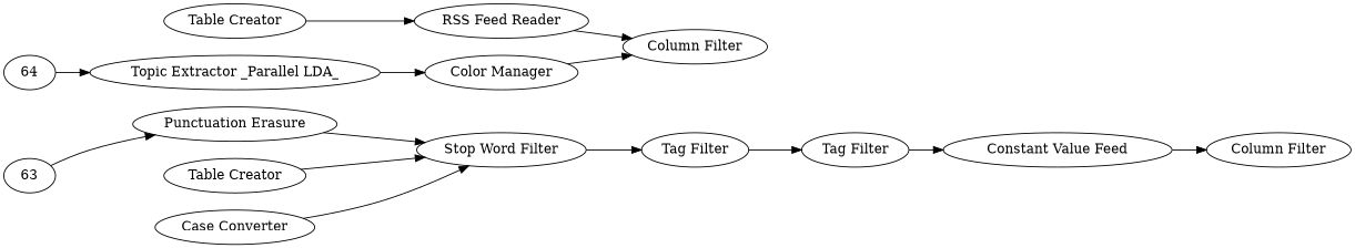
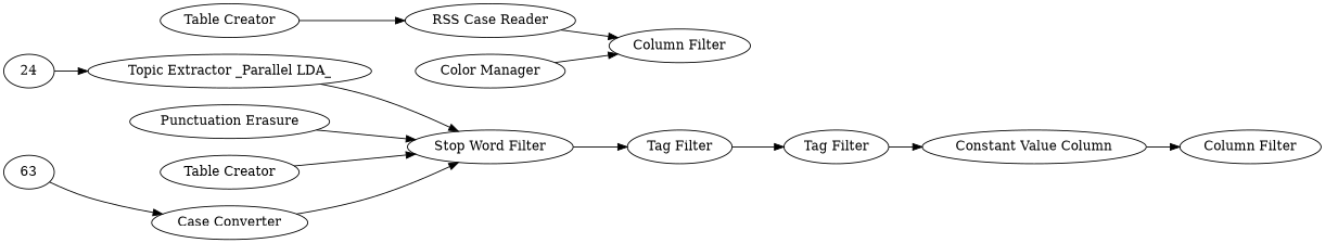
  digraph {
    rankdir=LR
    n1 [label="Topic Extractor _Parallel LDA_"]
    n2 [label="Color Manager"]
    n3 [label="Column Filter"]
-   n4 [label="Constant Value Feed"]
+   n4 [label="Constant Value Column"]
    n5 [label="Column Filter"]
    n6 [label="Table Creator"]
    n7 [label="Stop Word Filter"]
    n8 [label="Tag Filter"]
    n9 [label="Tag Filter"]
    n10 [label="Punctuation Erasure"]
    n11 [label="Case Converter"]
    n12 [label="Table Creator"]
-   n13 [label="RSS Feed Reader"]
+   n13 [label="RSS Case Reader"]
    63
-   64
-   n1 -> n2
+   64 [label=24]
+   n1 -> n7
    n2 -> n3
    n4 -> n5
    n6 -> n7
    n7 -> n8
    n8 -> n9
    n9 -> n4
    n10 -> n7
    n11 -> n7
    n12 -> n13
    n13 -> n3
-   63 -> n10
+   63 -> n11
    64 -> n1
  }
